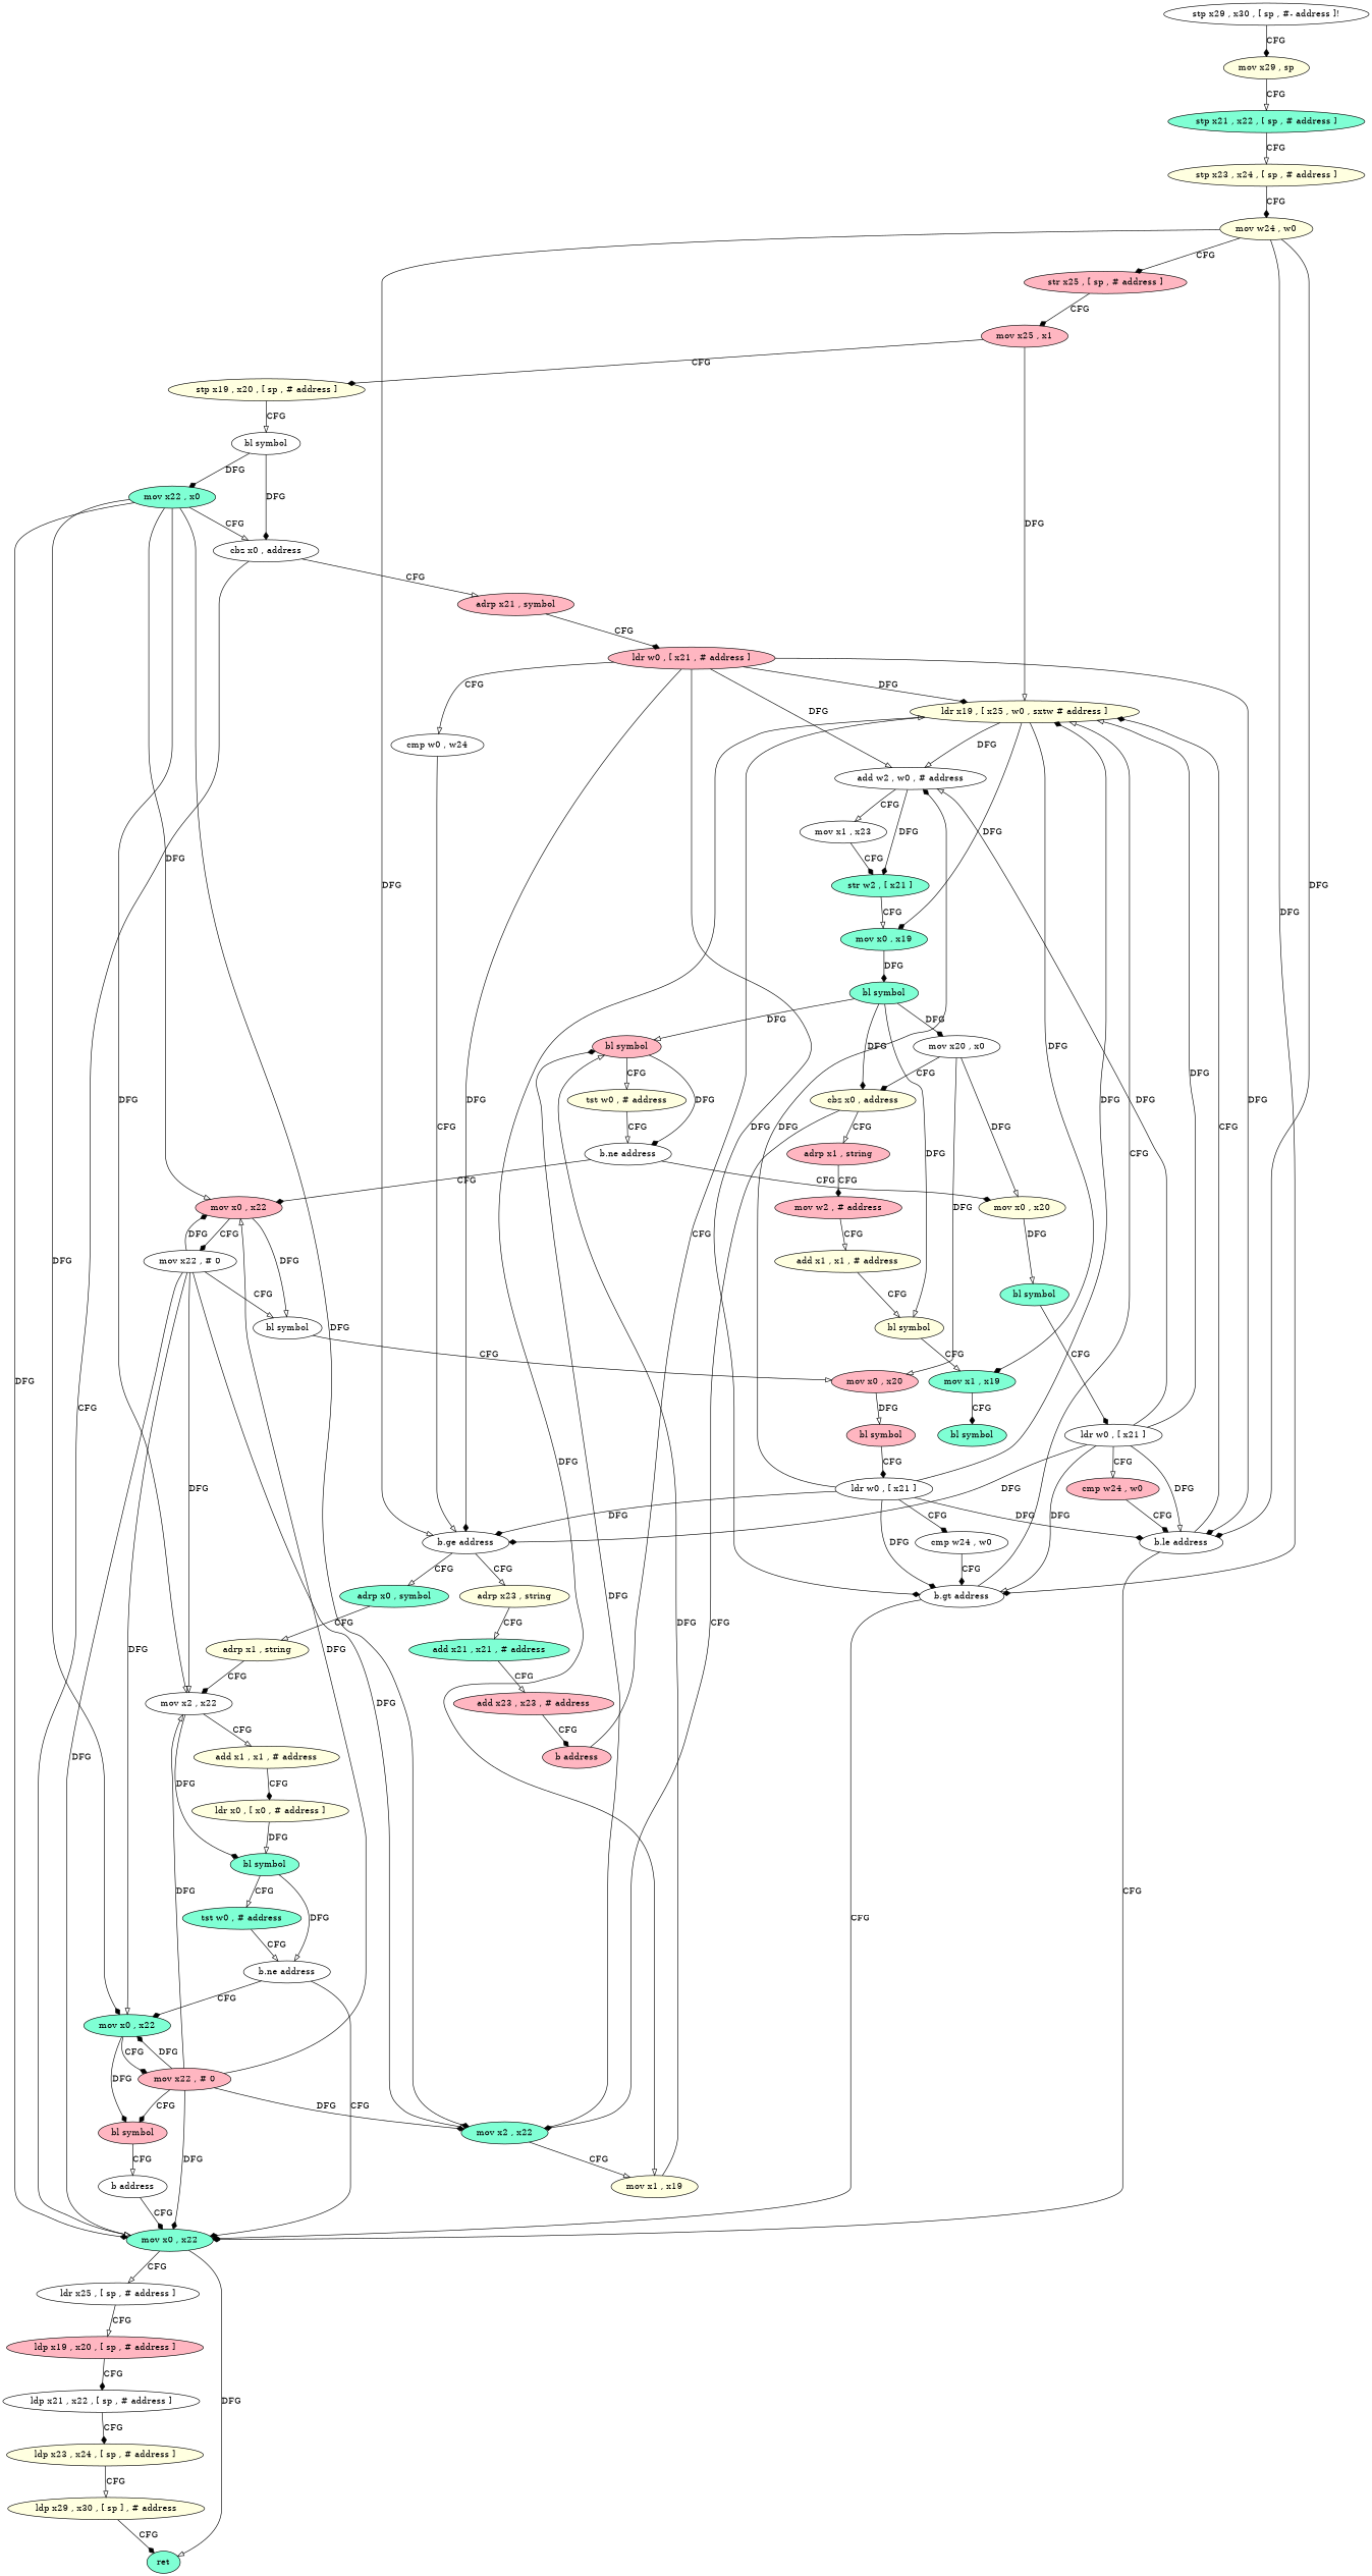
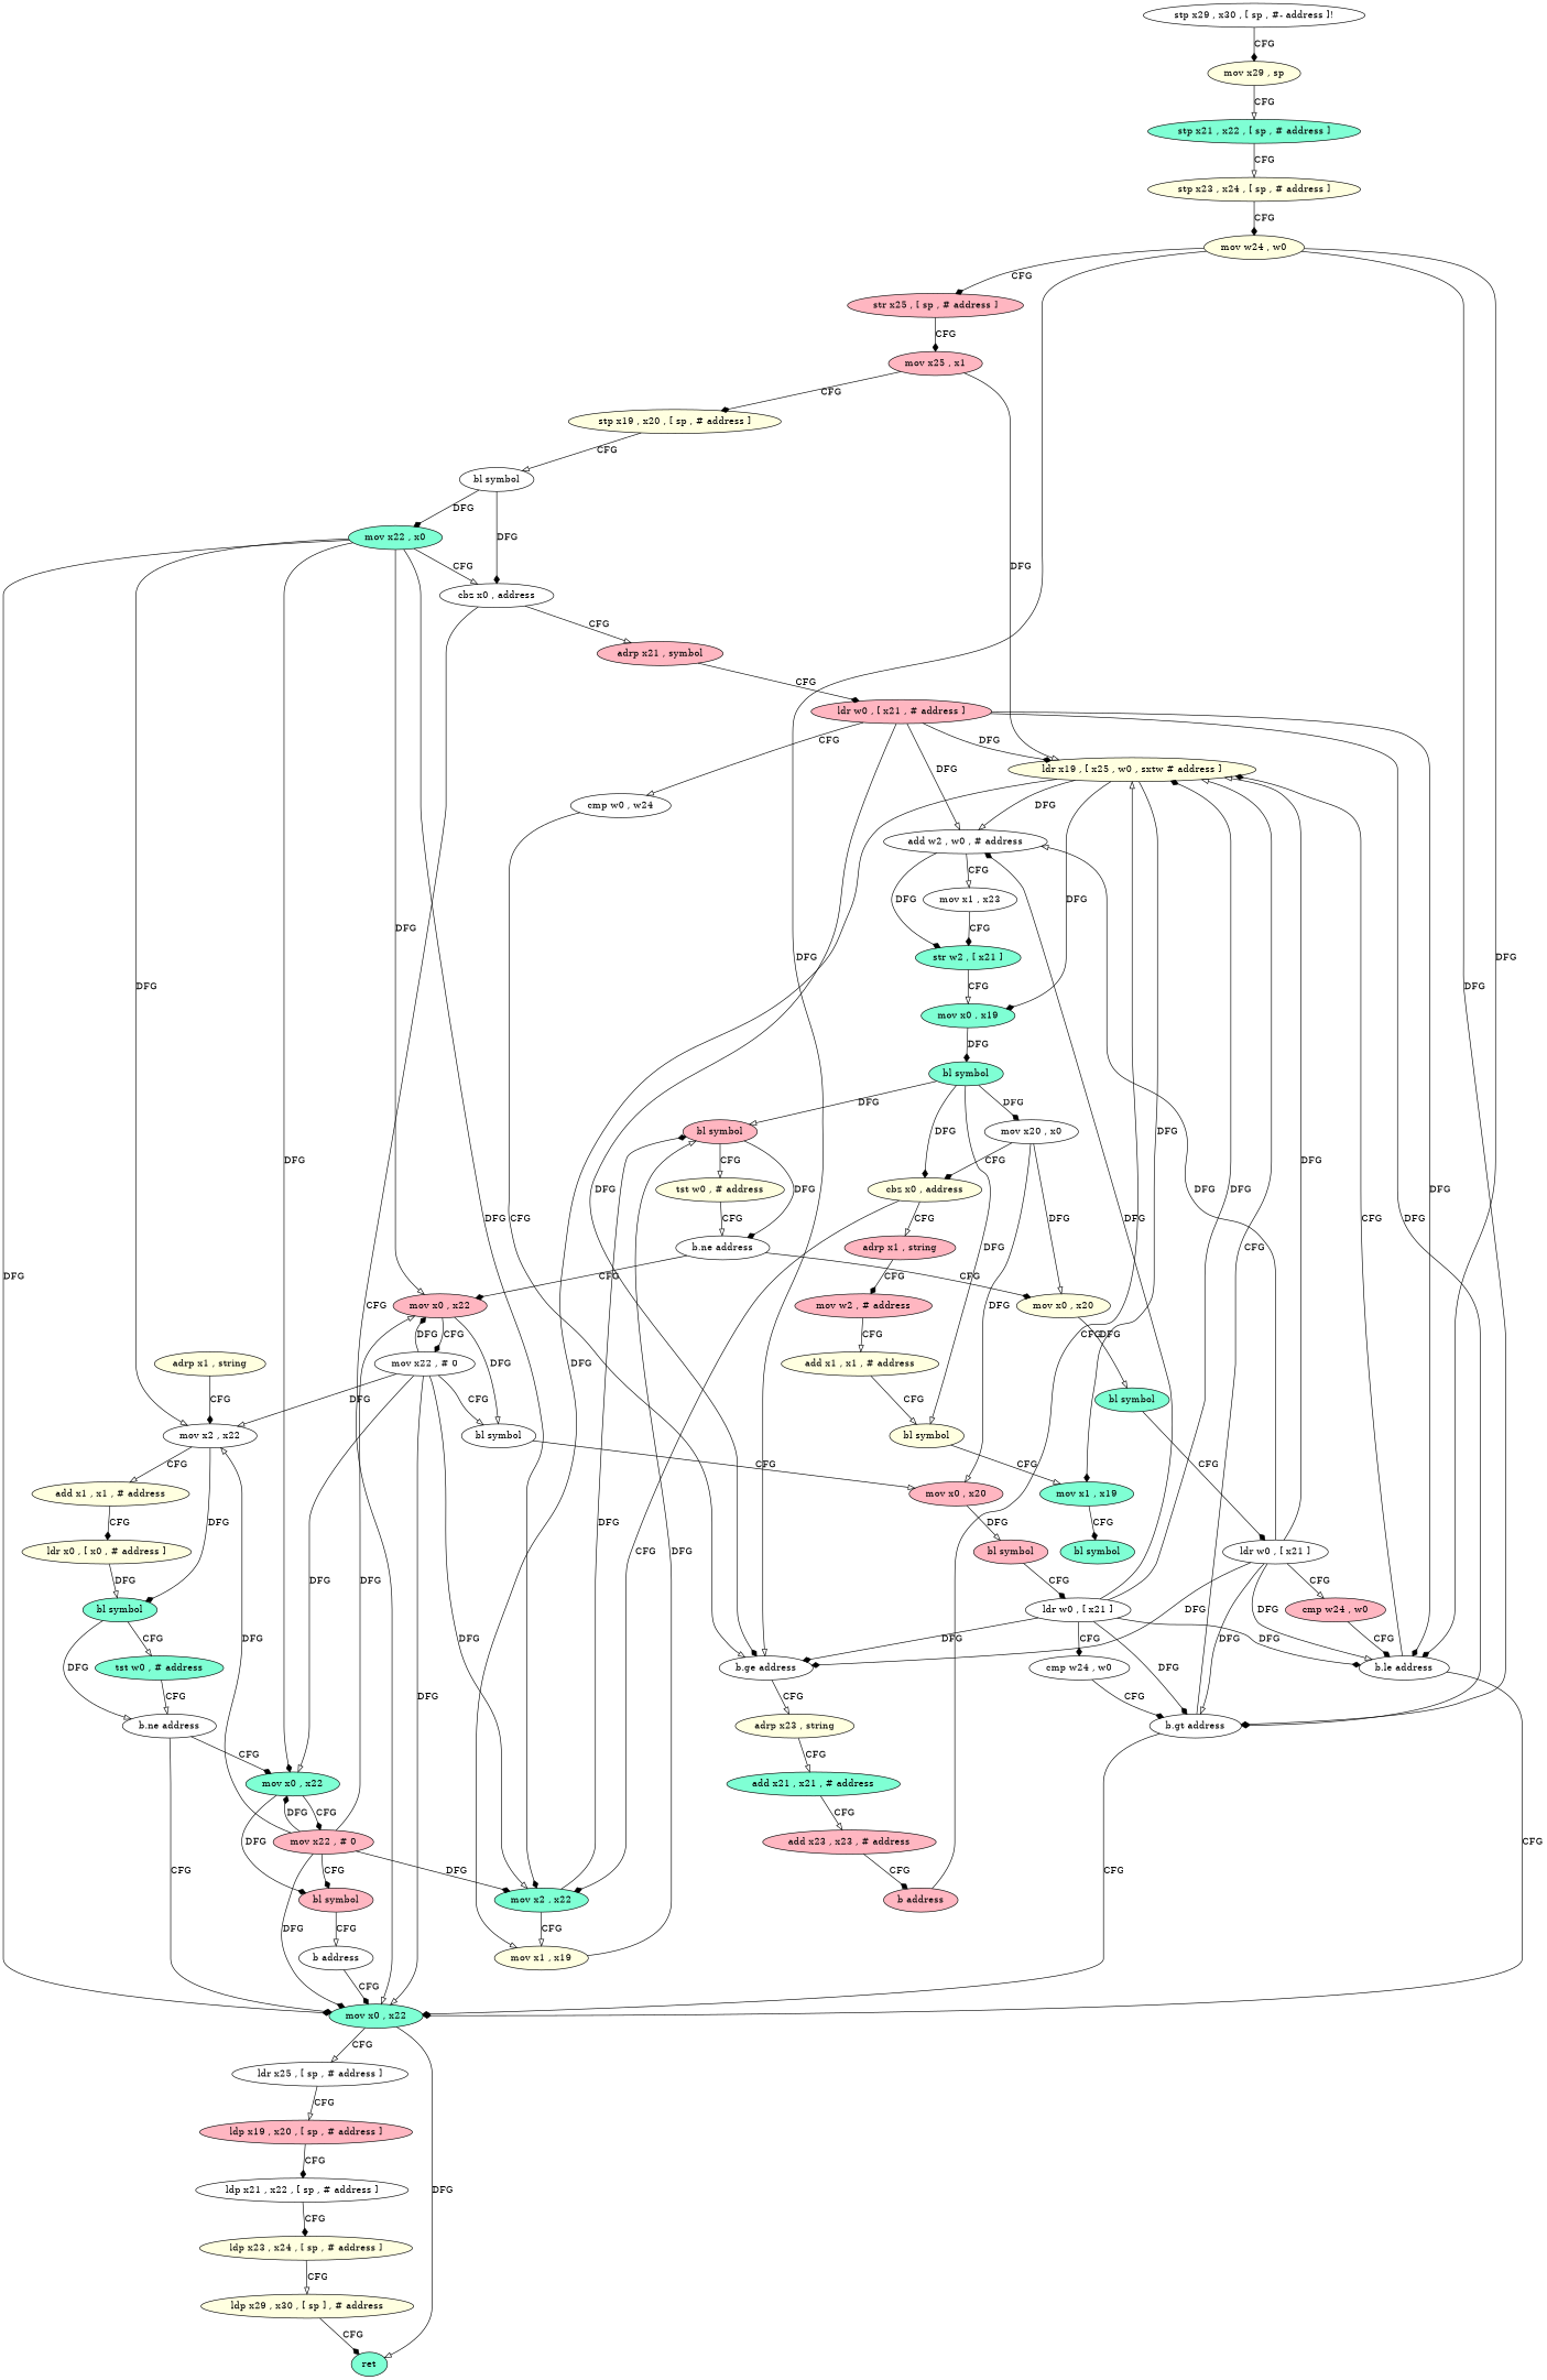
  digraph {
    node [fillcolor=white style=filled]
    edge [arrowhead=diamond]
    n1 [label="stp x29 , x30 , [ sp , #- address ]!"]
    n2 [fillcolor=lightyellow label="mov x29 , sp"]
    n3 [fillcolor=aquamarine label="stp x21 , x22 , [ sp , # address ]"]
    n4 [fillcolor=lightyellow label="stp x23 , x24 , [ sp , # address ]"]
    n5 [fillcolor=lightyellow label="mov w24 , w0"]
    n6 [fillcolor=lightpink label="str x25 , [ sp , # address ]"]
    n7 [label="b.ge address"]
    n8 [label="b.le address"]
    n9 [label="b.gt address"]
    n10 [fillcolor=lightpink label="mov x25 , x1"]
-   n11 [fillcolor=aquamarine label="adrp x0 , symbol"]
    n12 [fillcolor=lightyellow label="adrp x23 , string"]
    n13 [fillcolor=lightyellow label="ldr x19 , [ x25 , w0 , sxtw # address ]"]
    n14 [fillcolor=aquamarine label="mov x0 , x22"]
    n15 [fillcolor=lightyellow label="stp x19 , x20 , [ sp , # address ]"]
    n16 [label="bl symbol"]
    n17 [label="add w2 , w0 , # address"]
    n18 [fillcolor=aquamarine label="mov x0 , x19"]
    n19 [fillcolor=aquamarine label="mov x1 , x19"]
    n20 [fillcolor=lightyellow label="mov x1 , x19"]
    n21 [fillcolor=aquamarine label="mov x22 , x0"]
    n22 [label="cbz x0 , address"]
    n23 [label="mov x2 , x22"]
    n24 [fillcolor=aquamarine label="mov x0 , x22"]
    n25 [fillcolor=aquamarine label="mov x2 , x22"]
    n26 [fillcolor=lightpink label="mov x0 , x22"]
    n27 [fillcolor=lightpink label="adrp x21 , symbol"]
    n28 [label="ldr x25 , [ sp , # address ]"]
    n29 [fillcolor=aquamarine label=ret]
    n30 [fillcolor=lightyellow label="add x1 , x1 , # address"]
    n31 [fillcolor=aquamarine label="bl symbol"]
    n32 [fillcolor=lightpink label="mov x22 , # 0"]
    n33 [fillcolor=lightpink label="bl symbol"]
    n34 [fillcolor=lightpink label="bl symbol"]
    n35 [label="mov x22 , # 0"]
    n36 [label="bl symbol"]
    n37 [fillcolor=lightpink label="ldr w0 , [ x21 , # address ]"]
    n38 [fillcolor=lightpink label="ldp x19 , x20 , [ sp , # address ]"]
    n39 [label="cmp w0 , w24"]
    n40 [label="ldp x21 , x22 , [ sp , # address ]"]
    n41 [fillcolor=lightyellow label="ldp x23 , x24 , [ sp , # address ]"]
    n42 [fillcolor=lightyellow label="ldp x29 , x30 , [ sp ] , # address"]
    n43 [label="mov x1 , x23"]
    n44 [fillcolor=aquamarine label="str w2 , [ x21 ]"]
    n45 [fillcolor=lightyellow label="adrp x1 , string"]
    n46 [fillcolor=aquamarine label="add x21 , x21 , # address"]
    n47 [fillcolor=lightpink label="add x23 , x23 , # address"]
    n48 [fillcolor=lightyellow label="ldr x0 , [ x0 , # address ]"]
    n49 [fillcolor=aquamarine label="tst w0 , # address"]
    n50 [label="b.ne address"]
    n51 [label="b address"]
    n52 [fillcolor=lightpink label="b address"]
    n53 [fillcolor=aquamarine label="bl symbol"]
    n54 [fillcolor=aquamarine label="bl symbol"]
    n55 [label="mov x20 , x0"]
    n56 [fillcolor=lightyellow label="cbz x0 , address"]
    n57 [fillcolor=lightyellow label="bl symbol"]
    n58 [fillcolor=lightyellow label="mov x0 , x20"]
    n59 [fillcolor=lightpink label="mov x0 , x20"]
    n60 [fillcolor=lightpink label="adrp x1 , string"]
    n61 [fillcolor=lightyellow label="tst w0 , # address"]
    n62 [label="b.ne address"]
    n63 [fillcolor=aquamarine label="bl symbol"]
    n64 [fillcolor=lightpink label="bl symbol"]
    n65 [fillcolor=lightpink label="mov w2 , # address"]
    n66 [fillcolor=lightyellow label="add x1 , x1 , # address"]
    n67 [label="ldr w0 , [ x21 ]"]
    n68 [fillcolor=lightpink label="cmp w24 , w0"]
    n69 [label="ldr w0 , [ x21 ]"]
    n70 [label="cmp w24 , w0"]
    n1 -> n2 [label=CFG]
    n2 -> n3 [arrowhead=onormal label=CFG]
    n3 -> n4 [arrowhead=onormal label=CFG]
    n4 -> n5 [label=CFG]
    n5 -> n6 [label=CFG]
    n5 -> n7 [arrowhead=onormal label=DFG]
    n5 -> n8 [label=DFG]
    n5 -> n9 [label=DFG]
    n6 -> n10 [label=CFG]
-   n7 -> n11 [arrowhead=onormal label=CFG]
    n7 -> n12 [arrowhead=onormal label=CFG]
    n8 -> n13 [label=CFG]
    n8 -> n14 [label=CFG]
    n9 -> n13 [arrowhead=onormal label=CFG]
    n9 -> n14 [label=CFG]
    n10 -> n13 [arrowhead=onormal label=DFG]
    n10 -> n15 [label=CFG]
-   n11 -> n45 [arrowhead=onormal label=CFG]
    n12 -> n46 [arrowhead=onormal label=CFG]
    n13 -> n17 [arrowhead=onormal label=DFG]
    n13 -> n18 [label=DFG]
    n13 -> n19 [label=DFG]
    n13 -> n20 [arrowhead=onormal label=DFG]
    n14 -> n28 [arrowhead=onormal label=CFG]
    n14 -> n29 [arrowhead=onormal label=DFG]
    n15 -> n16 [arrowhead=onormal label=CFG]
    n16 -> n21 [label=DFG]
    n16 -> n22 [label=DFG]
    n17 -> n43 [arrowhead=onormal label=CFG]
    n17 -> n44 [label=DFG]
    n18 -> n53 [label=DFG]
    n19 -> n54 [label=CFG]
    n20 -> n34 [arrowhead=onormal label=DFG]
    n21 -> n14 [label=DFG]
    n21 -> n22 [arrowhead=onormal label=CFG]
    n21 -> n23 [arrowhead=onormal label=DFG]
    n21 -> n24 [label=DFG]
    n21 -> n25 [label=DFG]
    n21 -> n26 [arrowhead=onormal label=DFG]
    n22 -> n14 [arrowhead=onormal label=CFG]
    n22 -> n27 [arrowhead=onormal label=CFG]
    n23 -> n30 [arrowhead=onormal label=CFG]
    n23 -> n31 [label=DFG]
    n24 -> n32 [label=CFG]
    n24 -> n33 [label=DFG]
    n25 -> n20 [arrowhead=onormal label=CFG]
    n25 -> n34 [label=DFG]
    n26 -> n35 [label=CFG]
    n26 -> n36 [arrowhead=onormal label=DFG]
    n27 -> n37 [label=CFG]
    n28 -> n38 [arrowhead=onormal label=CFG]
    n30 -> n48 [label=CFG]
    n31 -> n49 [arrowhead=onormal label=CFG]
    n31 -> n50 [arrowhead=onormal label=DFG]
    n32 -> n14 [label=DFG]
    n32 -> n23 [arrowhead=onormal label=DFG]
    n32 -> n24 [label=DFG]
    n32 -> n25 [label=DFG]
    n32 -> n26 [arrowhead=onormal label=DFG]
    n32 -> n33 [label=CFG]
    n33 -> n51 [arrowhead=onormal label=CFG]
    n34 -> n61 [arrowhead=onormal label=CFG]
    n34 -> n62 [label=DFG]
    n35 -> n14 [arrowhead=onormal label=DFG]
    n35 -> n23 [arrowhead=onormal label=DFG]
    n35 -> n24 [arrowhead=onormal label=DFG]
    n35 -> n25 [arrowhead=onormal label=DFG]
    n35 -> n26 [label=DFG]
    n35 -> n36 [arrowhead=onormal label=CFG]
    n36 -> n59 [arrowhead=onormal label=CFG]
    n37 -> n7 [label=DFG]
    n37 -> n8 [label=DFG]
    n37 -> n9 [label=DFG]
    n37 -> n13 [label=DFG]
    n37 -> n17 [arrowhead=onormal label=DFG]
    n37 -> n39 [arrowhead=onormal label=CFG]
    n38 -> n40 [label=CFG]
    n39 -> n7 [arrowhead=onormal label=CFG]
    n40 -> n41 [label=CFG]
    n41 -> n42 [arrowhead=onormal label=CFG]
    n42 -> n29 [label=CFG]
    n43 -> n44 [label=CFG]
    n44 -> n18 [arrowhead=onormal label=CFG]
    n45 -> n23 [label=CFG]
    n46 -> n47 [arrowhead=onormal label=CFG]
    n47 -> n52 [label=CFG]
    n48 -> n31 [arrowhead=onormal label=DFG]
    n49 -> n50 [arrowhead=onormal label=CFG]
    n50 -> n14 [label=CFG]
    n50 -> n24 [label=CFG]
    n51 -> n14 [label=CFG]
    n52 -> n13 [arrowhead=onormal label=CFG]
    n53 -> n34 [arrowhead=onormal label=DFG]
    n53 -> n55 [label=DFG]
    n53 -> n56 [label=DFG]
    n53 -> n57 [arrowhead=onormal label=DFG]
    n55 -> n56 [label=CFG]
    n55 -> n58 [arrowhead=onormal label=DFG]
    n55 -> n59 [arrowhead=onormal label=DFG]
    n56 -> n25 [label=CFG]
    n56 -> n60 [arrowhead=onormal label=CFG]
    n57 -> n19 [arrowhead=onormal label=CFG]
    n58 -> n63 [arrowhead=onormal label=DFG]
    n59 -> n64 [arrowhead=onormal label=DFG]
    n60 -> n65 [label=CFG]
    n61 -> n62 [arrowhead=onormal label=CFG]
    n62 -> n26 [label=CFG]
    n62 -> n58 [label=CFG]
    n63 -> n67 [label=CFG]
    n64 -> n69 [label=CFG]
    n65 -> n66 [arrowhead=onormal label=CFG]
    n66 -> n57 [arrowhead=onormal label=CFG]
    n67 -> n7 [label=DFG]
    n67 -> n8 [arrowhead=onormal label=DFG]
    n67 -> n9 [arrowhead=onormal label=DFG]
    n67 -> n13 [arrowhead=onormal label=DFG]
    n67 -> n17 [arrowhead=onormal label=DFG]
    n67 -> n68 [arrowhead=onormal label=CFG]
    n68 -> n8 [label=CFG]
    n69 -> n7 [label=DFG]
    n69 -> n8 [label=DFG]
    n69 -> n9 [label=DFG]
    n69 -> n13 [label=DFG]
    n69 -> n17 [label=DFG]
    n69 -> n70 [label=CFG]
    n70 -> n9 [label=CFG]
  }
